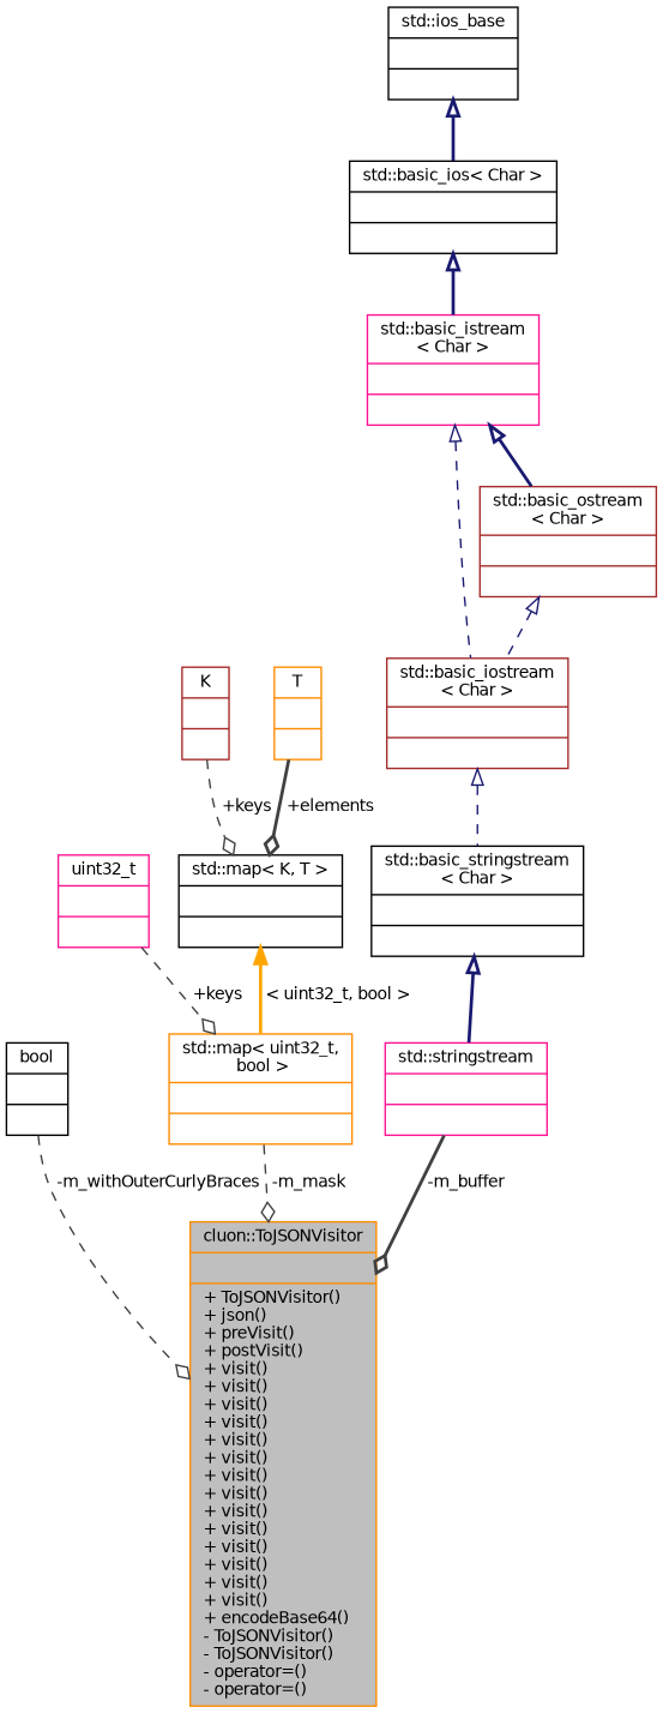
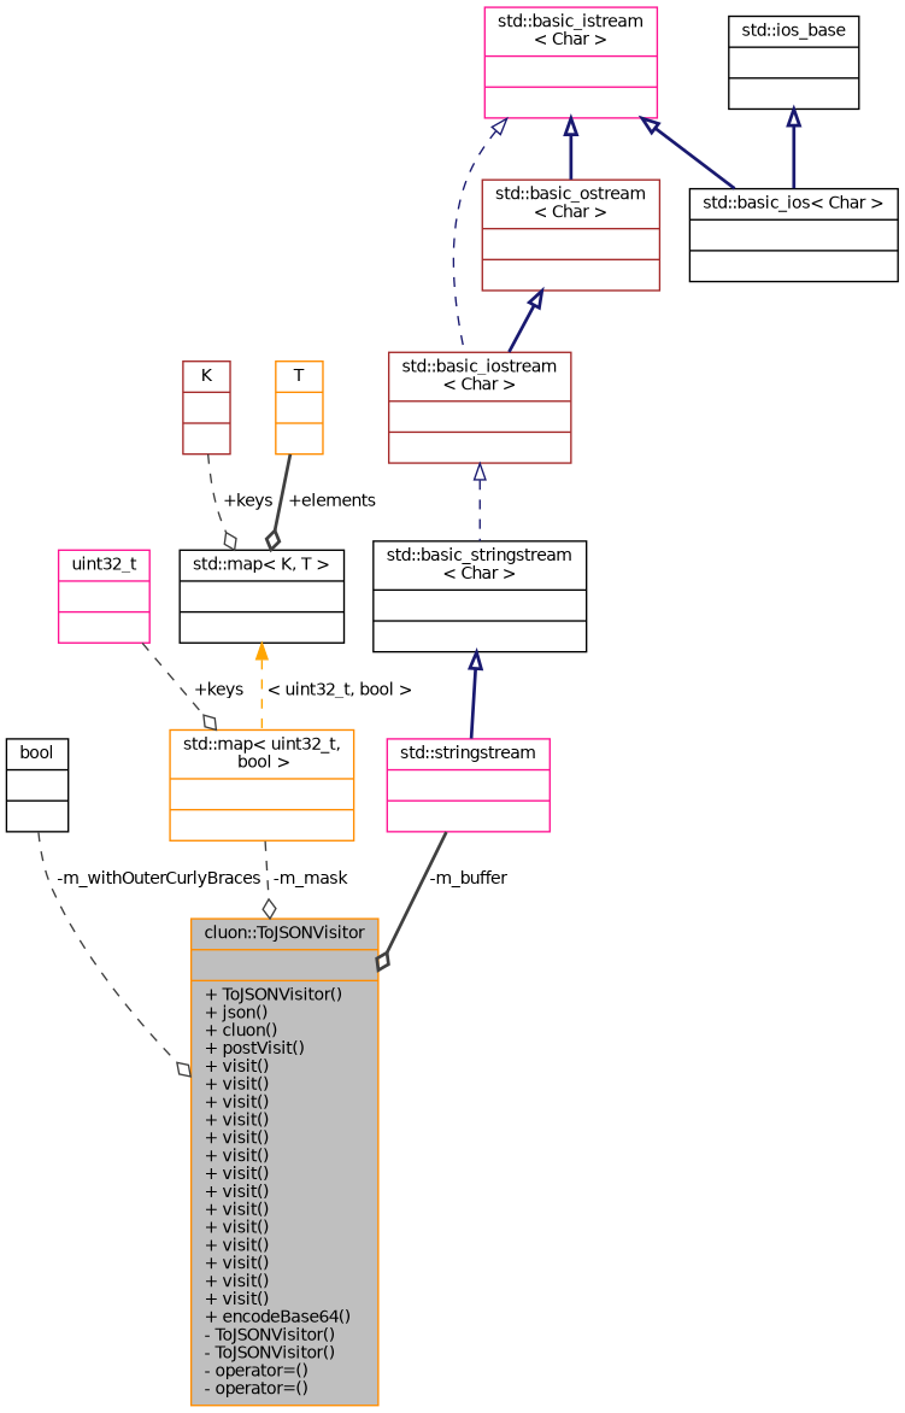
  digraph {
    node [color=black fillcolor=white fontname=Helvetica fontsize=10 shape=record style=filled]
    edge [color=midnightblue fontname=Helvetica fontsize=10 labelfontname=Helvetica labelfontsize=10 style=dashed dir=back]
-   n1 [color=darkorange fillcolor=grey75 fontcolor=black height=0.2 label="{cluon::ToJSONVisitor\n||+ ToJSONVisitor()\l+ json()\l+ preVisit()\l+ postVisit()\l+ visit()\l+ visit()\l+ visit()\l+ visit()\l+ visit()\l+ visit()\l+ visit()\l+ visit()\l+ visit()\l+ visit()\l+ visit()\l+ visit()\l+ visit()\l+ visit()\l+ encodeBase64()\l- ToJSONVisitor()\l- ToJSONVisitor()\l- operator=()\l- operator=()\l}" width=0.4]
+   n1 [color=darkorange fillcolor=grey75 fontcolor=black height=0.2 label="{cluon::ToJSONVisitor\n||+ ToJSONVisitor()\l+ json()\l+ cluon()\l+ postVisit()\l+ visit()\l+ visit()\l+ visit()\l+ visit()\l+ visit()\l+ visit()\l+ visit()\l+ visit()\l+ visit()\l+ visit()\l+ visit()\l+ visit()\l+ visit()\l+ visit()\l+ encodeBase64()\l- ToJSONVisitor()\l- ToJSONVisitor()\l- operator=()\l- operator=()\l}" width=0.4]
    n2 [height=0.2 label="{bool\n||}" width=0.4]
    n3 [color=darkorange height=0.2 label="{std::map\< uint32_t,\l bool \>\n||}" width=0.4]
    n4 [color=deeppink height=0.2 label="{uint32_t\n||}" width=0.4]
    n5 [height=0.2 label="{std::map\< K, T \>\n||}" width=0.4]
    n6 [color=brown height=0.2 label="{K\n||}" width=0.4]
    n7 [color=darkorange height=0.2 label="{T\n||}" width=0.4]
    n8 [color=deeppink height=0.2 label="{std::stringstream\n||}" width=0.4]
    n9 [height=0.2 label="{std::basic_stringstream\l\< Char \>\n||}" width=0.4]
    n10 [color=brown height=0.2 label="{std::basic_iostream\l\< Char \>\n||}" width=0.4]
    n11 [color=deeppink height=0.2 label="{std::basic_istream\l\< Char \>\n||}" width=0.4]
    n12 [color=brown height=0.2 label="{std::basic_ostream\l\< Char \>\n||}" width=0.4]
    n13 [height=0.2 label="{std::basic_ios\< Char \>\n||}" width=0.4]
    n14 [height=0.2 label="{std::ios_base\n||}" width=0.4]
    n2 -> n1 [arrowhead=odiamond color=grey25 label=" -m_withOuterCurlyBraces" dir=""]
    n3 -> n1 [arrowhead=odiamond color=grey25 label=" -m_mask" dir=""]
    n4 -> n3 [arrowhead=odiamond color=grey25 label=" +keys" dir=""]
-   n5 -> n3 [color=orange label=" \< uint32_t, bool \>" style=bold]
+   n5 -> n3 [color=orange label=" \< uint32_t, bool \>"]
    n6 -> n5 [arrowhead=odiamond color=grey25 label=" +keys" dir=""]
    n7 -> n5 [arrowhead=odiamond color=grey25 label=" +elements" style=bold dir=""]
    n8 -> n1 [arrowhead=odiamond color=grey25 label=" -m_buffer" style=bold dir=""]
    n9 -> n8 [arrowtail=onormal style=bold]
    n10 -> n9 [arrowtail=onormal]
    n11 -> n10 [arrowtail=onormal]
    n11 -> n12 [arrowtail=onormal style=bold]
-   n12 -> n10 [arrowtail=onormal]
-   n13 -> n11 [arrowtail=onormal style=bold]
+   n12 -> n10 [arrowtail=onormal style=bold]
+   n11 -> n13 [arrowtail=onormal style=bold]
    n14 -> n13 [arrowtail=onormal style=bold]
  }
